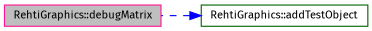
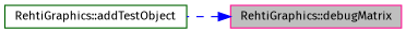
  digraph {
    rankdir=RL
    fontname="Fira Sans"
    node [fontname="Fira Sans" fontsize=10 shape=record style=filled]
    n1 [color=deeppink fillcolor=grey75 fontcolor=black height=0.2 label="RehtiGraphics::debugMatrix" width=0.4]
    n2 [color=darkgreen fillcolor=white height=0.2 label="RehtiGraphics::addTestObject" width=0.4]
-   n2 -> n1 [color=blue dir=back fontname="Fira Sans" fontsize=10 labelfontname=Helvetica labelfontsize=10 style=dashed]
+   n1 -> n2 [color=blue dir=back fontname="Fira Sans" fontsize=10 labelfontname=Helvetica labelfontsize=10 style=dashed]
  }
